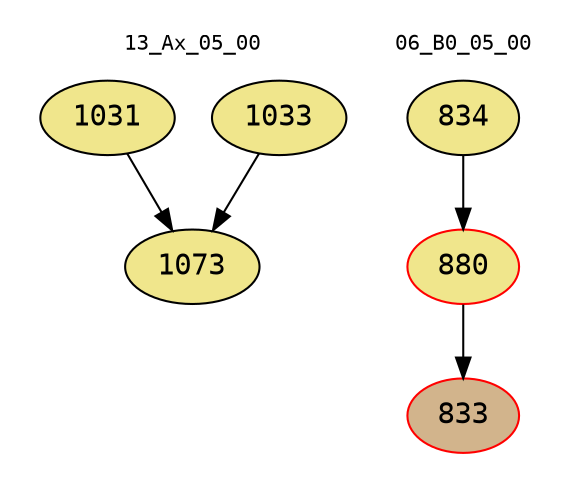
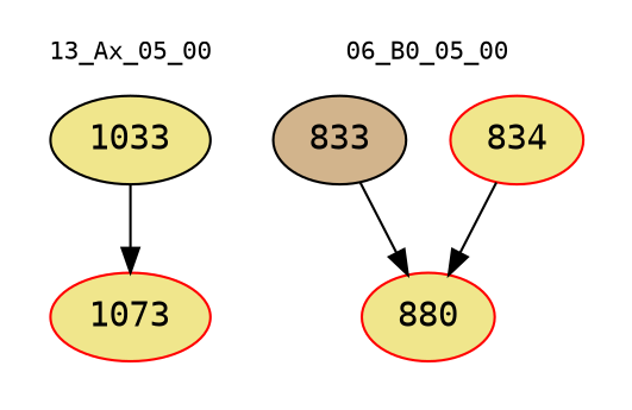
  digraph {
    fontname="DejaVu Sans Mono"
    node [color=black fillcolor=khaki fontname="DejaVu Sans Mono" style=filled]
    edge [color=black fontname="DejaVu Sans Mono"]
    n1 [label=1033]
-   n2 [label=1031]
-   n3 [label=1073]
-   n4 [label=834]
-   n5 [color=red fillcolor=tan label=833]
+   n3 [color=red label=1073]
+   n4 [color=red label=834]
+   n5 [fillcolor=tan label=833]
    n6 [color=red label=880]
    subgraph cluster_1 {
      color=white
      fontsize=10
      label="13_Ax_05_00"
      n1
-     n2
      n3
    }
    subgraph cluster_2 {
      color=white
      fontsize=10
      label="06_B0_05_00"
      n4
      n5
      n6
    }
    n1 -> n3
-   n2 -> n3
    n4 -> n6
-   n6 -> n5
+   n5 -> n6
  }
